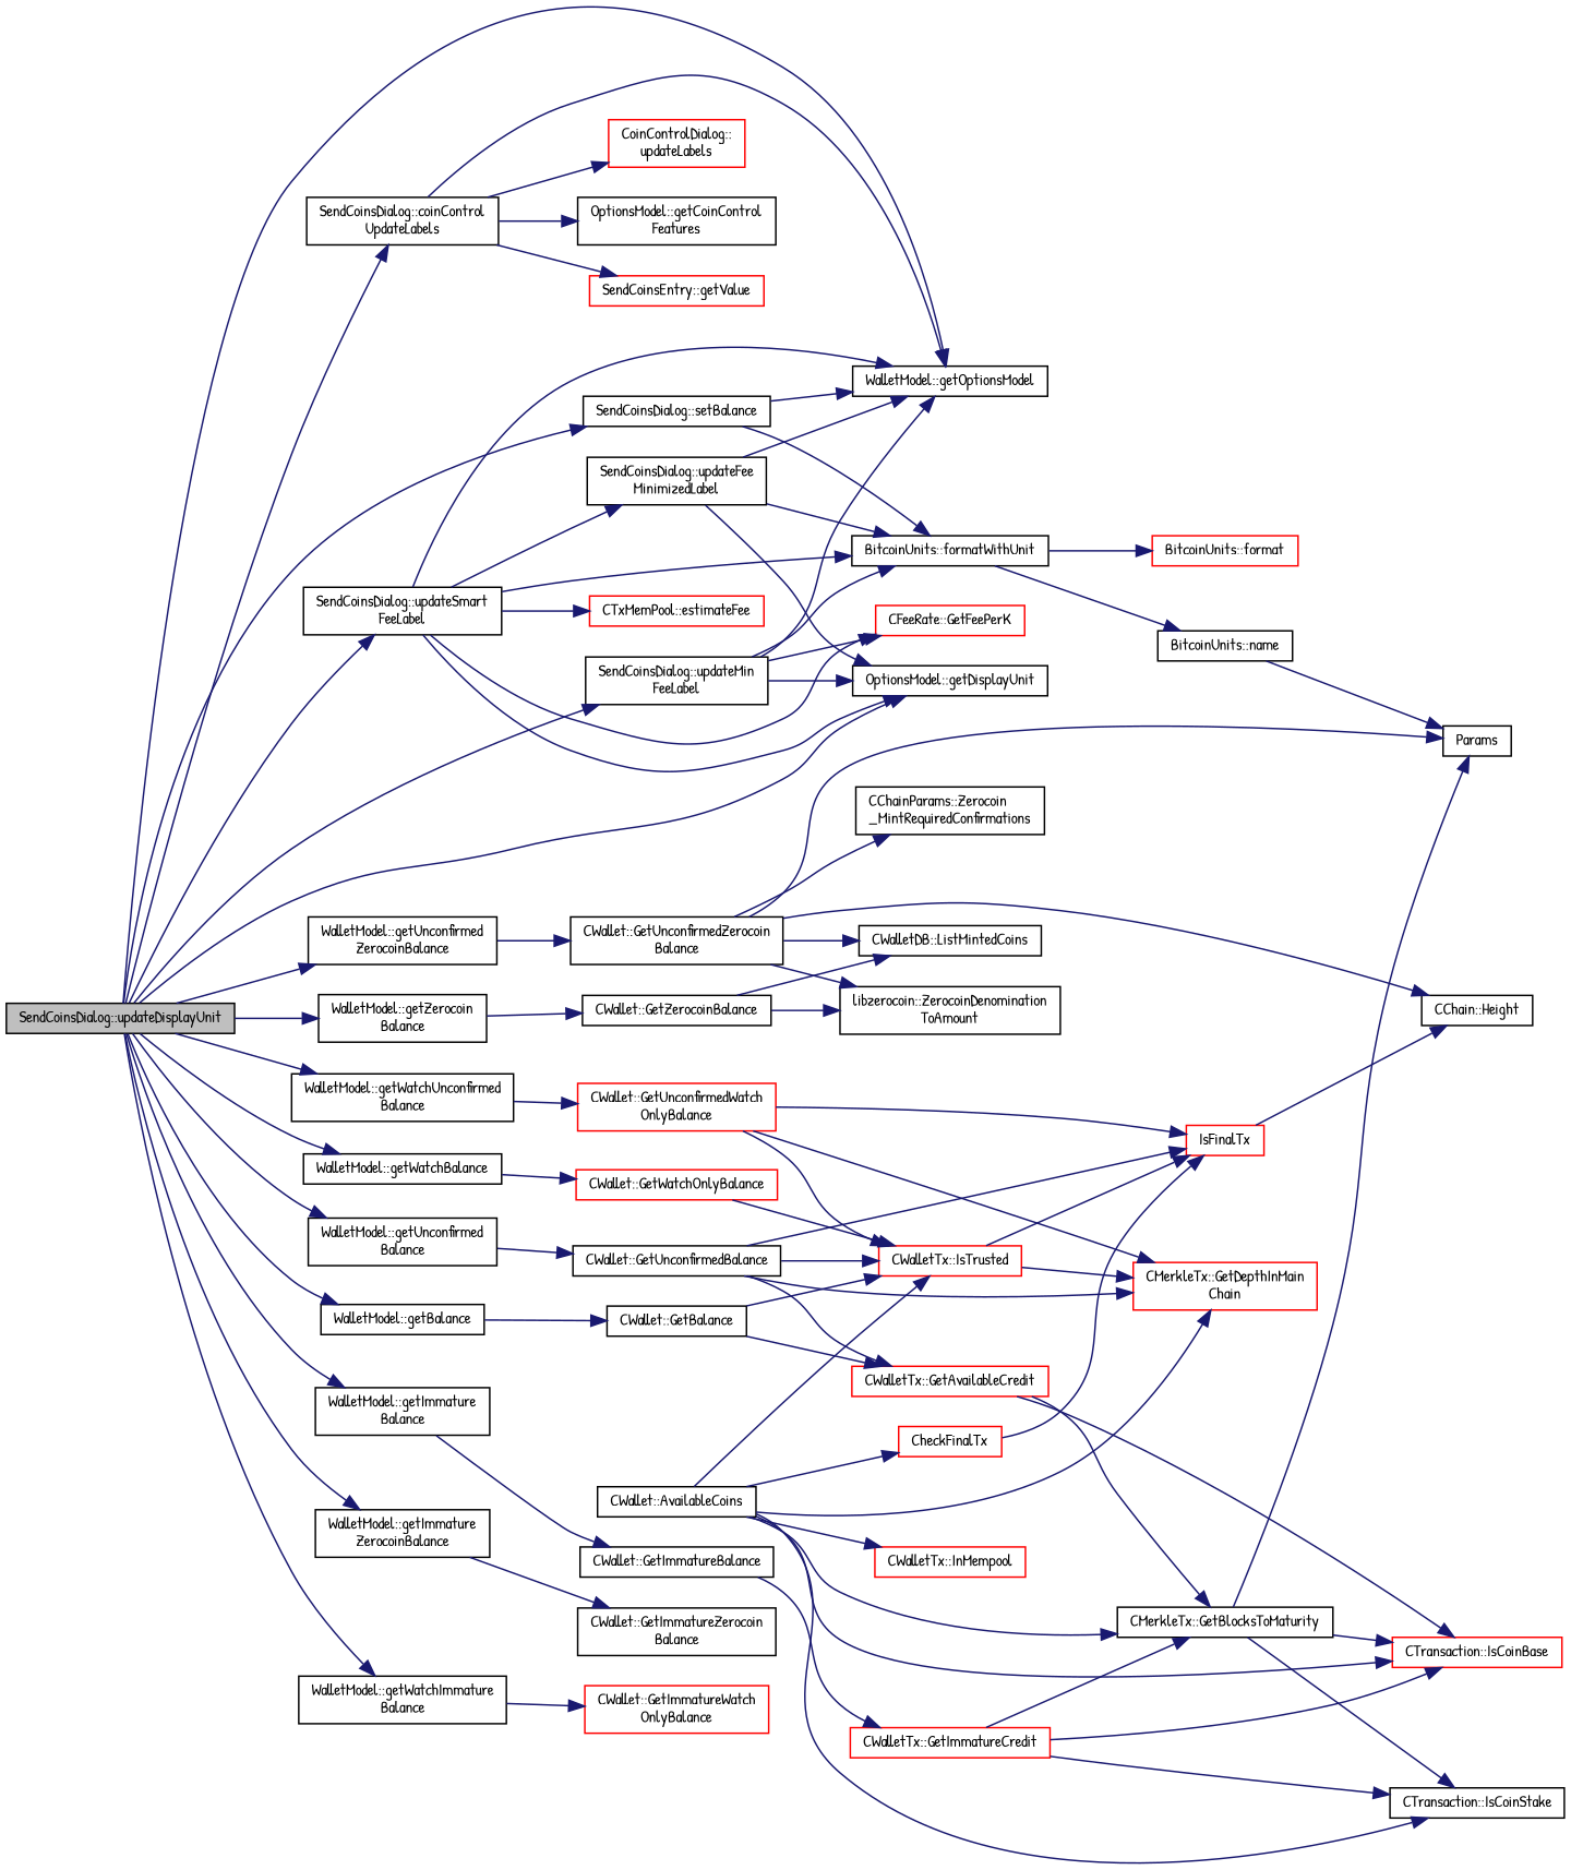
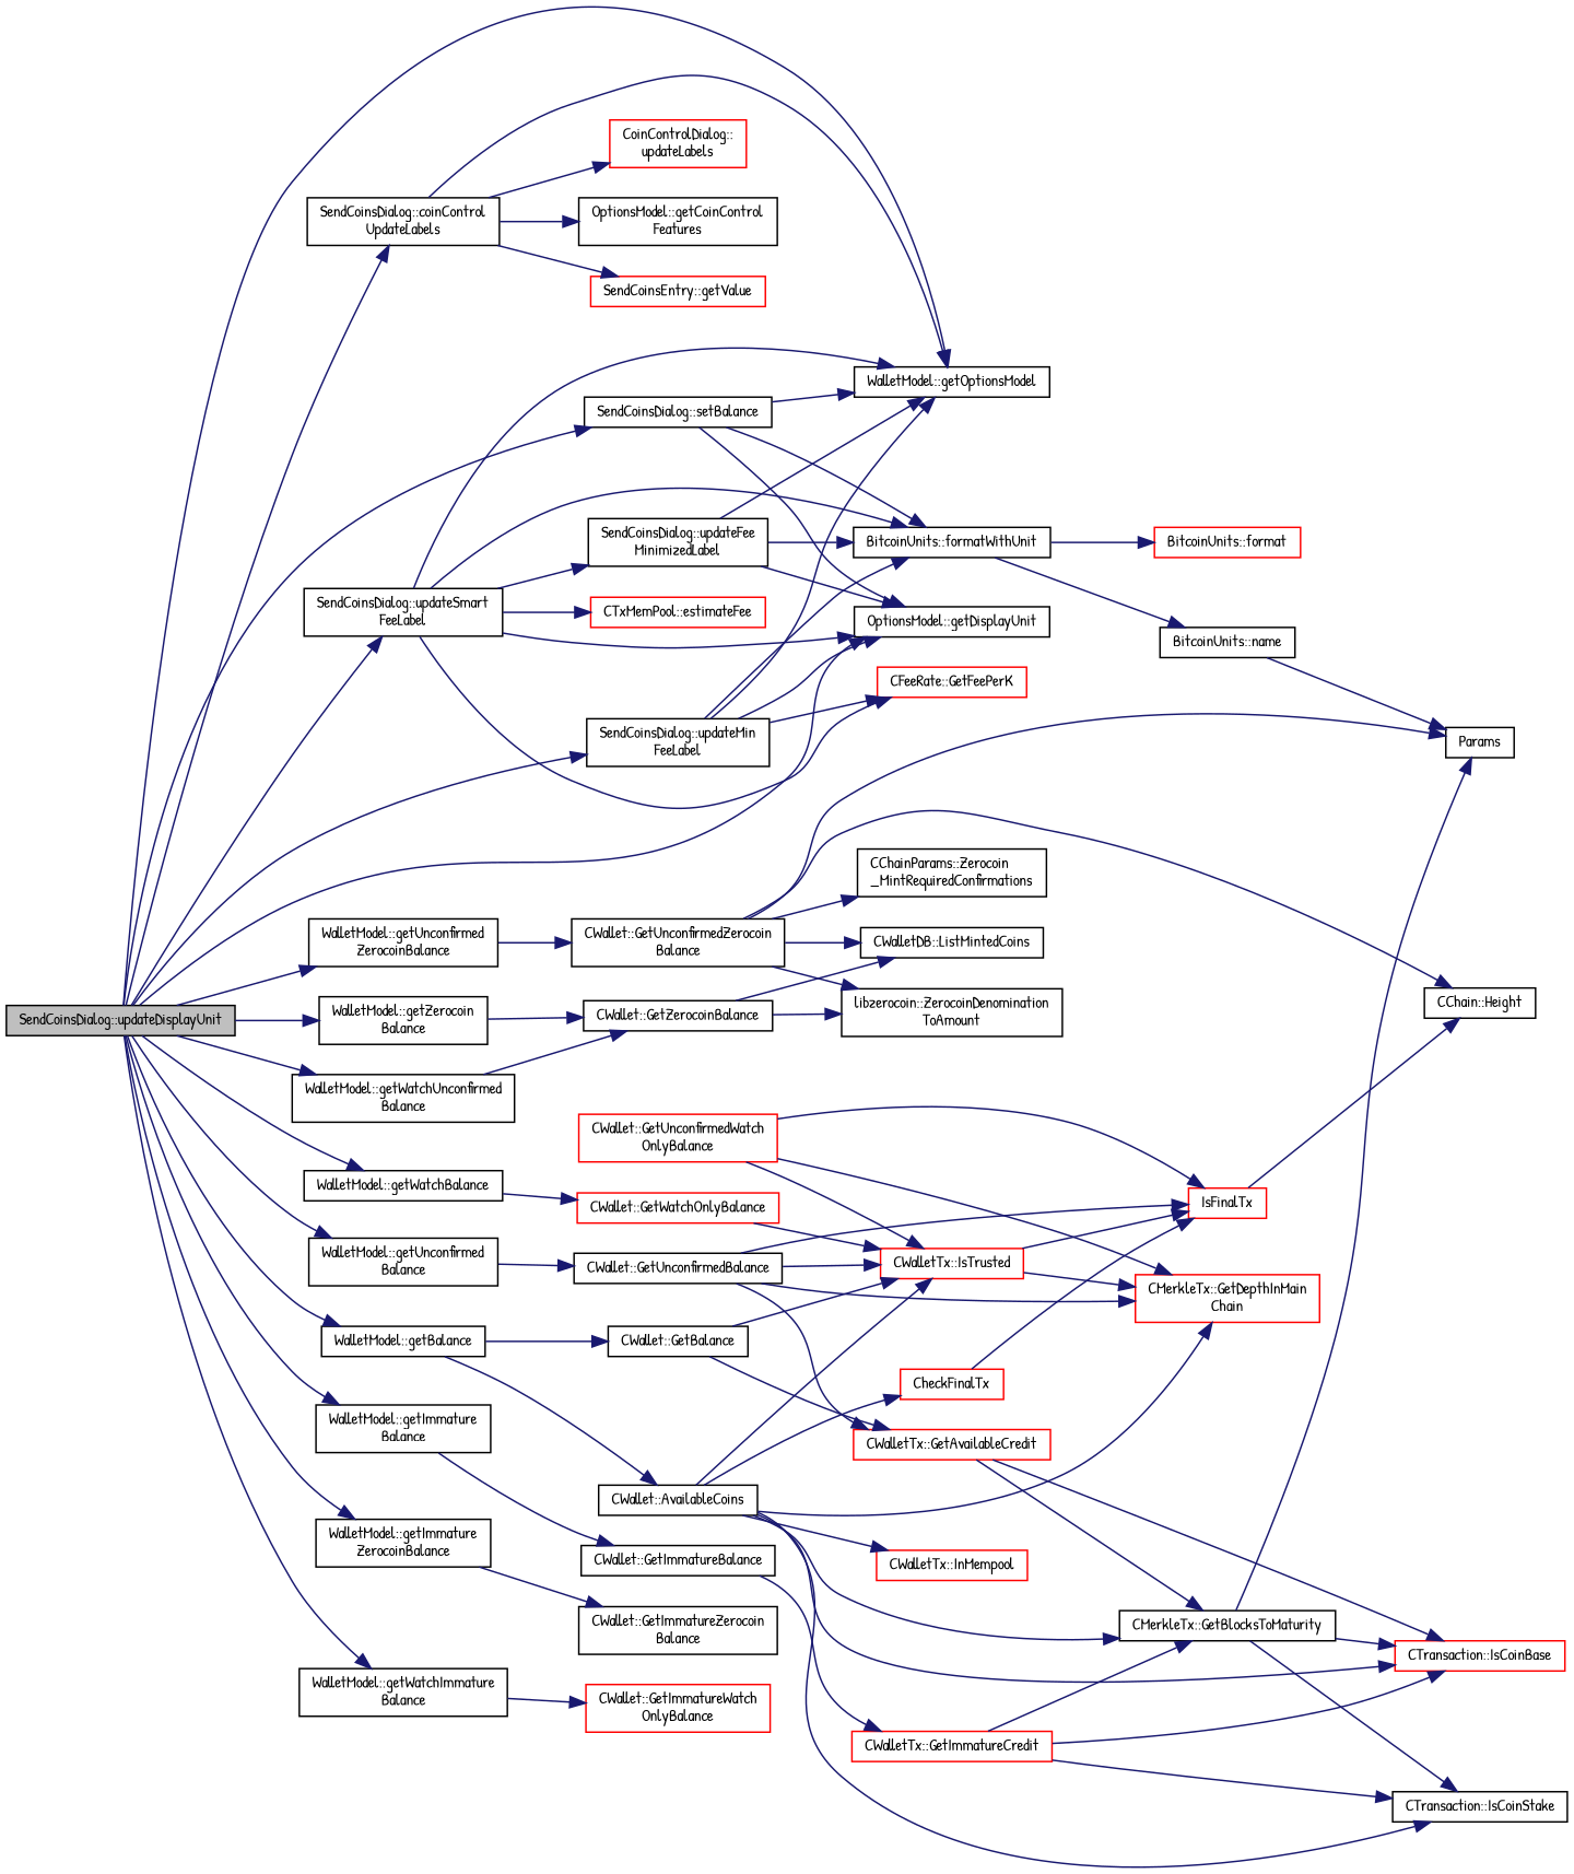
  digraph {
    fontname="Patrick Hand"
    rankdir=LR
    node [color=black fillcolor=white fontname="Patrick Hand" fontsize=10 shape=record style=filled]
    edge [color=midnightblue fontname="Patrick Hand" fontsize=10 labelfontname=Helvetica labelfontsize=10 style=solid]
    n1 [fillcolor=grey75 fontcolor=black height=0.2 label="SendCoinsDialog::updateDisplayUnit" width=0.4]
    n2 [height=0.2 label="SendCoinsDialog::setBalance" width=0.4]
    n3 [height=0.2 label="WalletModel::getOptionsModel" width=0.4]
    n4 [height=0.2 label="OptionsModel::getDisplayUnit" width=0.4]
    n5 [height=0.2 label="WalletModel::getBalance" width=0.4]
    n6 [height=0.2 label="WalletModel::getUnconfirmed\lBalance" width=0.4]
    n7 [height=0.2 label="WalletModel::getImmature\lBalance" width=0.4]
    n8 [height=0.2 label="WalletModel::getZerocoin\lBalance" width=0.4]
    n9 [height=0.2 label="WalletModel::getUnconfirmed\lZerocoinBalance" width=0.4]
    n10 [height=0.2 label="WalletModel::getImmature\lZerocoinBalance" width=0.4]
    n11 [height=0.2 label="WalletModel::getWatchBalance" width=0.4]
    n12 [height=0.2 label="WalletModel::getWatchUnconfirmed\lBalance" width=0.4]
    n13 [height=0.2 label="WalletModel::getWatchImmature\lBalance" width=0.4]
    n14 [height=0.2 label="SendCoinsDialog::coinControl\lUpdateLabels" width=0.4]
    n15 [height=0.2 label="SendCoinsDialog::updateMin\lFeeLabel" width=0.4]
    n16 [height=0.2 label="SendCoinsDialog::updateSmart\lFeeLabel" width=0.4]
    n17 [height=0.2 label="BitcoinUnits::formatWithUnit" width=0.4]
    n18 [height=0.2 label="CWallet::AvailableCoins" width=0.4]
    n19 [height=0.2 label="CWallet::GetBalance" width=0.4]
    n20 [height=0.2 label="CWallet::GetUnconfirmedBalance" width=0.4]
    n21 [height=0.2 label="CWallet::GetImmatureBalance" width=0.4]
    n22 [height=0.2 label="CWallet::GetZerocoinBalance" width=0.4]
    n23 [height=0.2 label="CWallet::GetUnconfirmedZerocoin\lBalance" width=0.4]
    n24 [height=0.2 label="CWallet::GetImmatureZerocoin\lBalance" width=0.4]
    n25 [color=red height=0.2 label="CWallet::GetWatchOnlyBalance" width=0.4]
    n26 [color=red height=0.2 label="CWallet::GetUnconfirmedWatch\lOnlyBalance" width=0.4]
    n27 [color=red height=0.2 label="CWallet::GetImmatureWatch\lOnlyBalance" width=0.4]
    n28 [height=0.2 label="OptionsModel::getCoinControl\lFeatures" width=0.4]
    n29 [color=red height=0.2 label="SendCoinsEntry::getValue" width=0.4]
    n30 [color=red height=0.2 label="CoinControlDialog::\lupdateLabels" width=0.4]
    n31 [color=red height=0.2 label="CFeeRate::GetFeePerK" width=0.4]
    n32 [color=red height=0.2 label="CTxMemPool::estimateFee" width=0.4]
    n33 [height=0.2 label="SendCoinsDialog::updateFee\lMinimizedLabel" width=0.4]
    n34 [color=red height=0.2 label="BitcoinUnits::format" width=0.4]
    n35 [height=0.2 label="BitcoinUnits::name" width=0.4]
    n36 [height=0.2 label=Params width=0.4]
    n37 [color=red height=0.2 label=CheckFinalTx width=0.4]
    n38 [color=red height=0.2 label="CWalletTx::IsTrusted" width=0.4]
    n39 [color=red height=0.2 label="CMerkleTx::GetDepthInMain\lChain" width=0.4]
    n40 [color=red height=0.2 label="CTransaction::IsCoinBase" width=0.4]
    n41 [height=0.2 label="CTransaction::IsCoinStake" width=0.4]
    n42 [height=0.2 label="CMerkleTx::GetBlocksToMaturity" width=0.4]
    n43 [color=red height=0.2 label="CWalletTx::InMempool" width=0.4]
    n44 [color=red height=0.2 label="CWalletTx::GetAvailableCredit" width=0.4]
    n45 [color=red height=0.2 label=IsFinalTx width=0.4]
    n46 [height=0.2 label="CChain::Height" width=0.4]
    n47 [color=red height=0.2 label="CWalletTx::GetImmatureCredit" width=0.4]
    n48 [height=0.2 label="CWalletDB::ListMintedCoins" width=0.4]
    n49 [height=0.2 label="libzerocoin::ZerocoinDenomination\lToAmount" width=0.4]
    n50 [height=0.2 label="CChainParams::Zerocoin\l_MintRequiredConfirmations" width=0.4]
    n1 -> n2
    n1 -> n3
    n1 -> n4
    n1 -> n5
    n1 -> n6
    n1 -> n7
    n1 -> n8
    n1 -> n9
    n1 -> n10
    n1 -> n11
    n1 -> n12
    n1 -> n13
    n1 -> n14
    n1 -> n15
    n1 -> n16
    n2 -> n3
+   n2 -> n4
    n2 -> n17
+   n5 -> n18
    n5 -> n19
    n6 -> n20
    n7 -> n21
    n8 -> n22
    n9 -> n23
    n10 -> n24
    n11 -> n25
-   n12 -> n26
+   n12 -> n22
    n13 -> n27
    n14 -> n3
    n14 -> n28
    n14 -> n29
    n14 -> n30
    n15 -> n3
    n15 -> n4
    n15 -> n17
    n15 -> n31
    n16 -> n3
    n16 -> n4
    n16 -> n17
    n16 -> n31
    n16 -> n32
    n16 -> n33
    n17 -> n34
    n17 -> n35
    n18 -> n37
    n18 -> n38
    n18 -> n39
    n18 -> n40
    n18 -> n41
    n18 -> n42
    n18 -> n43
    n19 -> n38
    n19 -> n44
    n20 -> n38
    n20 -> n39
    n20 -> n44
    n20 -> n45
    n21 -> n47
    n22 -> n48
    n22 -> n49
    n23 -> n36
    n23 -> n46
    n23 -> n48
    n23 -> n49
    n23 -> n50
    n25 -> n38
    n26 -> n38
    n26 -> n39
    n26 -> n45
    n33 -> n3
    n33 -> n4
    n33 -> n17
    n35 -> n36
    n37 -> n45
    n38 -> n39
    n38 -> n45
    n42 -> n36
    n42 -> n40
    n42 -> n41
    n44 -> n40
    n44 -> n42
    n45 -> n46
    n47 -> n40
    n47 -> n41
    n47 -> n42
  }
